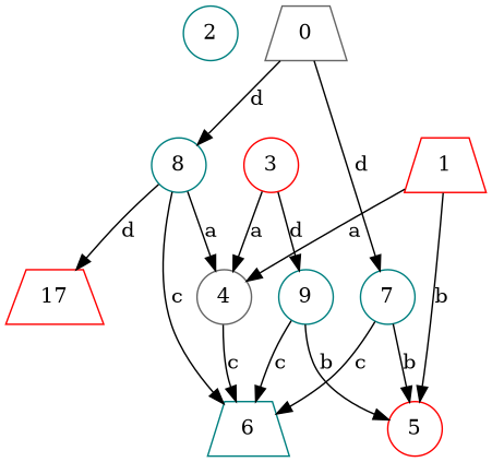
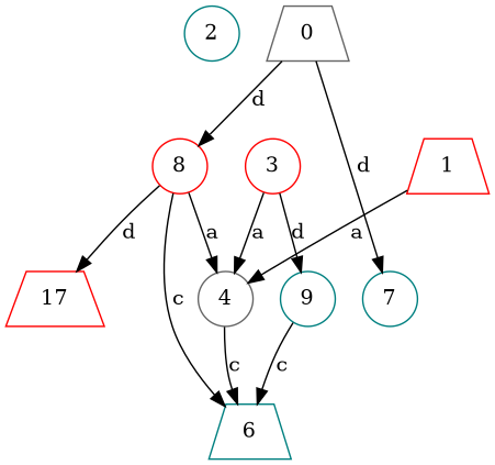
  strict digraph {
    node [color=teal shape=circle]
    2
    3 [color=red]
    4 [color=gray40]
    9
    6 [shape=trapezium]
-   5 [color=red]
    7
-   8
+   8 [color=red]
    n9 [color=red label=17 shape=trapezium]
    0 [color=gray40 shape=trapezium]
    1 [color=red shape=trapezium]
    3 -> 4 [label=a]
    3 -> 9 [label=d]
    4 -> 6 [label=c]
    9 -> 6 [label=c]
-   9 -> 5 [label=b]
-   7 -> 6 [label=c]
-   7 -> 5 [label=b]
    8 -> 4 [label=a]
    8 -> 6 [label=c]
    8 -> n9 [label=d]
    0 -> 7 [label=d]
    0 -> 8 [label=d]
    1 -> 4 [label=a]
-   1 -> 5 [label=b]
  }
